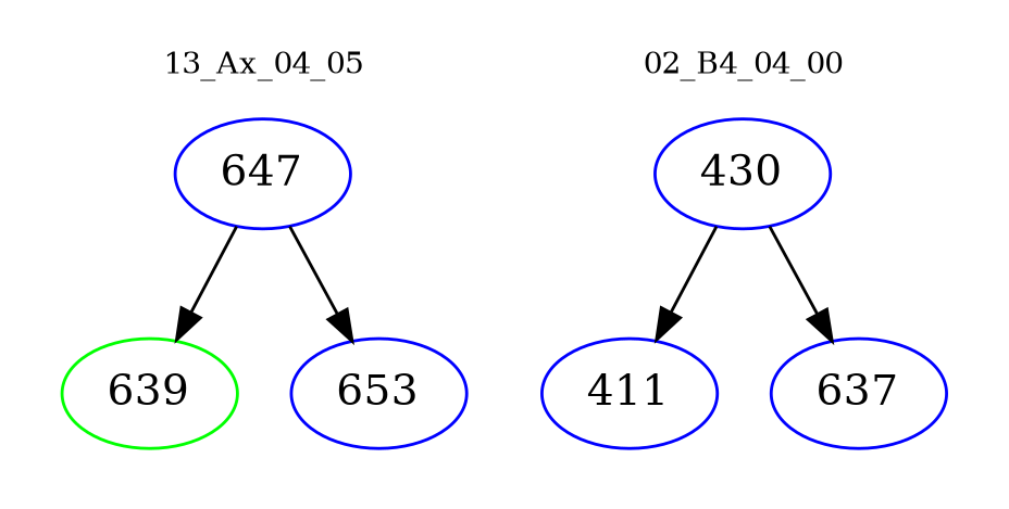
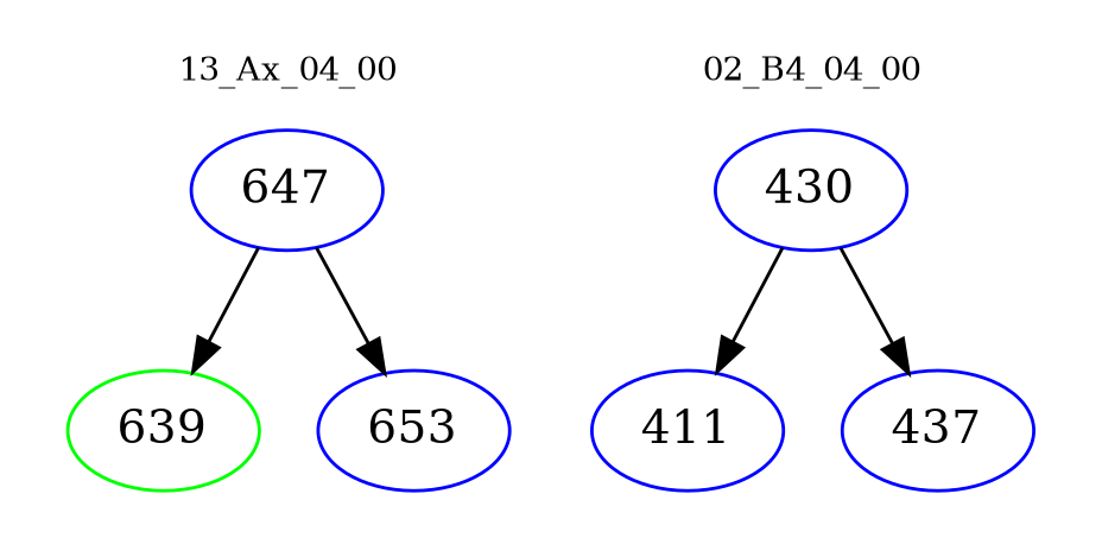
  digraph {
    node [color=blue]
    edge [color=black]
    n1 [label=647]
    n2 [color=green label=639]
    n3 [label=653]
    n4 [label=430]
    n5 [label=411]
-   n6 [label=637]
+   n6 [label=437]
    subgraph cluster_1 {
      color=white
      fontsize=10
-     label="13_Ax_04_05"
+     label="13_Ax_04_00"
      n1
      n2
      n3
    }
    subgraph cluster_2 {
      color=white
      fontsize=10
      label="02_B4_04_00"
      n4
      n5
      n6
    }
    n1 -> n2
    n1 -> n3
    n4 -> n5
    n4 -> n6
  }
